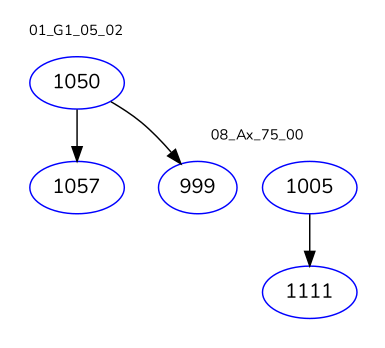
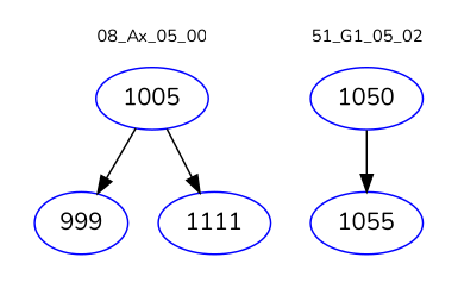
  digraph {
    fontname=Nunito
    node [color=blue fontname=Nunito]
    edge [color=black fontname=Nunito]
    n1 [label=1005]
    n2 [label=999]
    n3 [label=1111]
    n4 [label=1050]
-   n5 [label=1057]
+   n5 [label=1055]
    subgraph cluster_1 {
      color=white
      fontsize=10
-     label="08_Ax_75_00"
+     label="08_Ax_05_00"
      n1
      n2
      n3
    }
    subgraph cluster_2 {
      color=white
      fontsize=10
-     label="01_G1_05_02"
+     label="51_G1_05_02"
      n4
      n5
    }
-   n4 -> n2
+   n1 -> n2
    n1 -> n3
    n4 -> n5
  }
